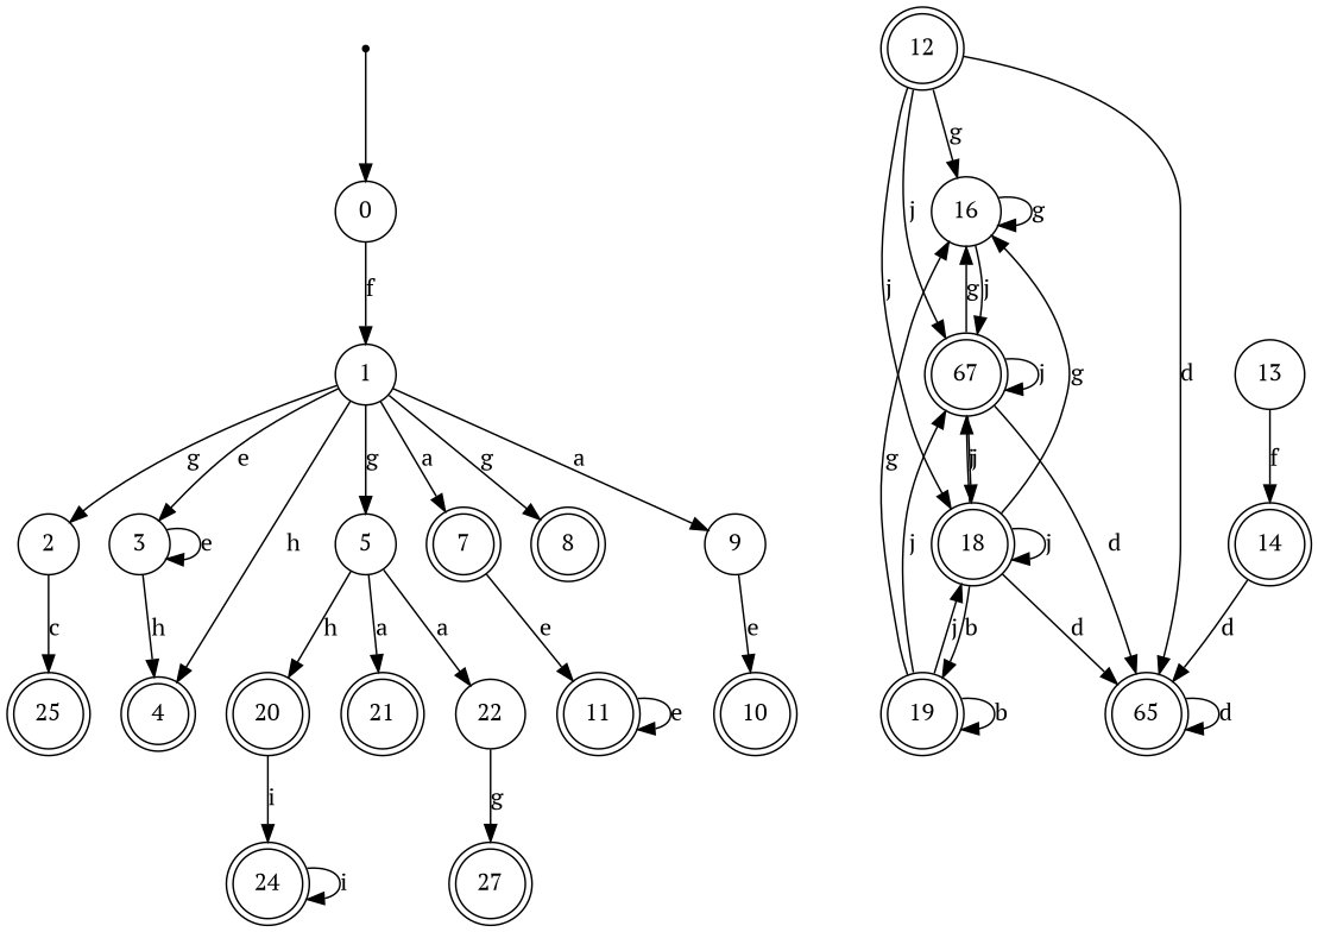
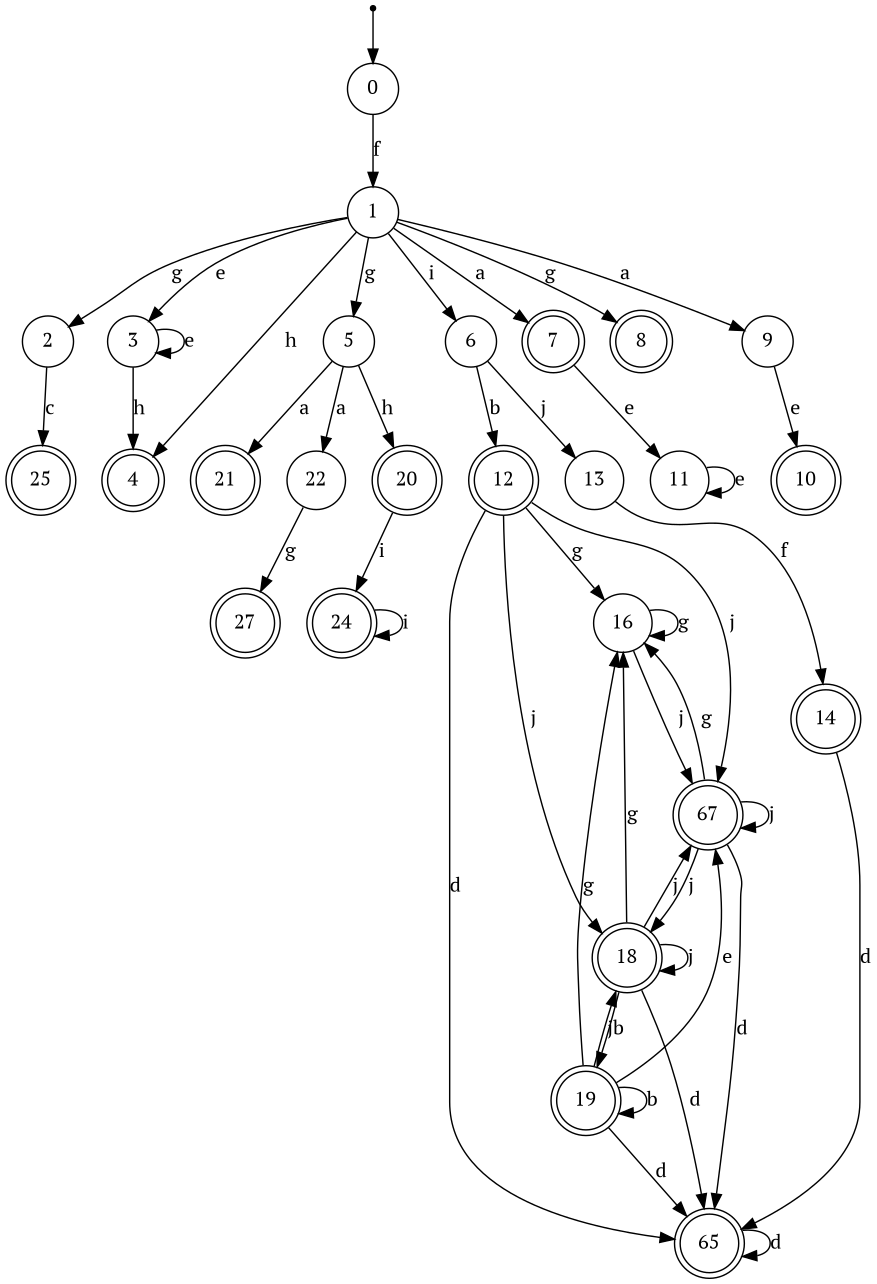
  digraph {
    fontname="PT Serif"
    rankdir=TB
    node [fontname="PT Serif" shape=doublecircle]
    edge [fontname="PT Serif"]
    dummy0 [shape=point]
    0 [shape=circle]
    1 [shape=circle]
    2 [shape=circle]
    3 [shape=circle]
    4
    5 [shape=circle]
+   6 [shape=circle]
    7
    8
    9 [shape=circle]
    25
    20
    21
    22 [shape=circle]
    12
    13 [shape=circle]
-   11
+   11 [shape=circle]
    10
    24
    n21 [label=27]
    n22 [label=65]
    16 [shape=circle]
    n24 [label=67]
    18
    14
    19
    dummy0 -> 0
    0 -> 1 [label=f]
    1 -> 2 [label=g]
    1 -> 3 [label=e]
    1 -> 4 [label=h]
    1 -> 5 [label=g]
+   1 -> 6 [label=i]
    1 -> 7 [label=a]
    1 -> 8 [label=g]
    1 -> 9 [label=a]
    2 -> 25 [label=c]
    3 -> 3 [label=e]
    3 -> 4 [label=h]
    5 -> 20 [label=h]
    5 -> 21 [label=a]
    5 -> 22 [label=a]
+   6 -> 12 [label=b]
+   6 -> 13 [label=j]
    7 -> 11 [label=e]
    9 -> 10 [label=e]
    20 -> 24 [label=i]
    22 -> n21 [label=g]
    12 -> n22 [label=d]
    12 -> 16 [label=g]
    12 -> n24 [label=j]
    12 -> 18 [label=j]
    13 -> 14 [label=f]
    11 -> 11 [label=e]
    24 -> 24 [label=i]
    n22 -> n22 [label=d]
    16 -> 16 [label=g]
    16 -> n24 [label=j]
    n24 -> n22 [label=d]
    n24 -> 16 [label=g]
    n24 -> n24 [label=j]
    n24 -> 18 [label=j]
    18 -> n22 [label=d]
    18 -> 16 [label=g]
    18 -> n24 [label=j]
    18 -> 18 [label=j]
    18 -> 19 [label=b]
    14 -> n22 [label=d]
+   19 -> n22 [label=d]
    19 -> 16 [label=g]
-   19 -> n24 [label=j]
+   19 -> n24 [label=e]
    19 -> 18 [label=j]
    19 -> 19 [label=b]
  }
